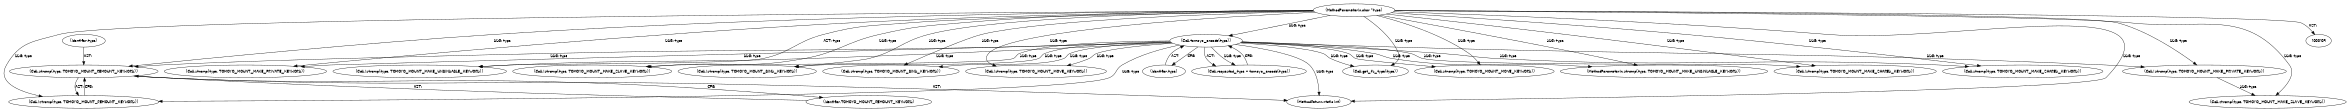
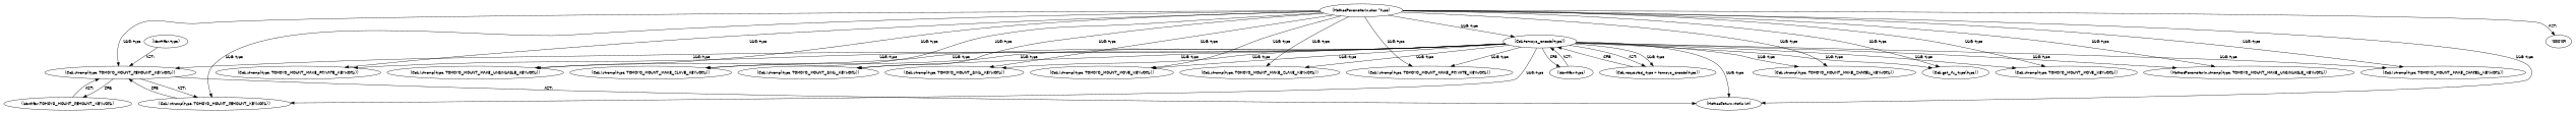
  digraph {
    fontname="Patrick Hand"
    node [fontname="Patrick Hand"]
    edge [fontname="Patrick Hand"]
    n1 [label="(Call,strcmp(type, TOMOYO_MOUNT_REMOUNT_KEYWORD))"]
    n2 [label="(MethodReturn,static int)"]
    n3 [label="(Identifier,TOMOYO_MOUNT_REMOUNT_KEYWORD)"]
    n4 [label="(Call,!strcmp(type, TOMOYO_MOUNT_REMOUNT_KEYWORD))"]
    n5 [label="(Call,tomoyo_encode(type))"]
    n6 [label="(Call,!strcmp(type, TOMOYO_MOUNT_MOVE_KEYWORD))"]
    n7 [label="(Call,strcmp(type, TOMOYO_MOUNT_MAKE_PRIVATE_KEYWORD))"]
    n8 [label="(Call,!strcmp(type, TOMOYO_MOUNT_MAKE_UNBINDABLE_KEYWORD))"]
    n9 [label="(Call,!strcmp(type, TOMOYO_MOUNT_MAKE_SLAVE_KEYWORD))"]
    n10 [label="(Call,!strcmp(type, TOMOYO_MOUNT_BIND_KEYWORD))"]
    n11 [label="(Call,strcmp(type, TOMOYO_MOUNT_BIND_KEYWORD))"]
    n12 [label="(Identifier,type)"]
    n13 [label="(MethodParameterIn,strcmp(type, TOMOYO_MOUNT_MAKE_UNBINDABLE_KEYWORD))"]
    n14 [label="(Call,!strcmp(type, TOMOYO_MOUNT_MAKE_SHARED_KEYWORD))"]
    n15 [label="(Call,!strcmp(type, TOMOYO_MOUNT_MAKE_PRIVATE_KEYWORD))"]
    n16 [label="(Call,strcmp(type, TOMOYO_MOUNT_MAKE_SHARED_KEYWORD))"]
    n17 [label="(Call,get_fs_type(type))"]
    n18 [label="(Call,strcmp(type, TOMOYO_MOUNT_MOVE_KEYWORD))"]
    n19 [label="(Call,requested_type = tomoyo_encode(type))"]
    n20 [label="(Call,strcmp(type, TOMOYO_MOUNT_MAKE_SLAVE_KEYWORD))"]
    n21 [label="(MethodParameterIn,char *type)"]
    1000109
    n23 [label="(Identifier,type)"]
    n1 -> n2 [label="AST: "]
    n1 -> n3 [label="CFG: "]
    n1 -> n4 [label="AST: "]
    n3 -> n1 [label="AST: "]
    n4 -> n1 [label="CFG: "]
    n5 -> n1 [label="DDG: type"]
    n5 -> n2 [label="DDG: type"]
    n5 -> n4 [label="DDG: type"]
    n5 -> n6 [label="DDG: type"]
    n5 -> n7 [label="DDG: type"]
    n5 -> n8 [label="DDG: type"]
    n5 -> n9 [label="DDG: type"]
    n5 -> n10 [label="DDG: type"]
    n5 -> n11 [label="DDG: type"]
    n5 -> n12 [label="CFG: "]
    n5 -> n13 [label="DDG: type"]
    n5 -> n14 [label="DDG: type"]
    n5 -> n15 [label="DDG: type"]
    n5 -> n16 [label="DDG: type"]
    n5 -> n17 [label="DDG: type"]
    n5 -> n18 [label="DDG: type"]
    n5 -> n19 [label="AST: "]
    n5 -> n19 [label="DDG: type"]
-   n15 -> n20 [label="DDG: type"]
+   n5 -> n20 [label="DDG: type"]
    n12 -> n5 [label="AST: "]
    n19 -> n5 [label="CFG: "]
    n21 -> n1 [label="DDG: type"]
    n21 -> n2 [label="DDG: type"]
    n21 -> n4 [label="DDG: type"]
    n21 -> n5 [label="DDG: type"]
    n21 -> n6 [label="DDG: type"]
    n21 -> n7 [label="DDG: type"]
-   n21 -> n8 [label="AST: type"]
+   n21 -> n8 [label="DDG: type"]
    n21 -> n9 [label="DDG: type"]
    n21 -> n10 [label="DDG: type"]
    n21 -> n11 [label="DDG: type"]
    n21 -> n13 [label="DDG: type"]
    n21 -> n14 [label="DDG: type"]
    n21 -> n15 [label="DDG: type"]
    n21 -> n16 [label="DDG: type"]
    n21 -> n17 [label="DDG: type"]
    n21 -> n18 [label="DDG: type"]
    n21 -> n20 [label="DDG: type"]
    n21 -> 1000109 [label="AST: "]
    n23 -> n1 [label="AST: "]
  }
